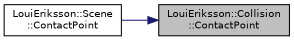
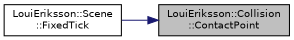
  digraph {
    rankdir=RL
    node [color=black fontname=Helvetica fontsize=10 shape=record style=filled]
    n1 [fillcolor=grey75 fontcolor=black height=0.2 label="LouiEriksson::Collision\l::ContactPoint" width=0.4]
-   n2 [fillcolor=white height=0.2 label="LouiEriksson::Scene\l::ContactPoint" width=0.4]
+   n2 [fillcolor=white height=0.2 label="LouiEriksson::Scene\l::FixedTick" width=0.4]
    n1 -> n2 [color=midnightblue dir=back fontname=Helvetica fontsize=10 labelfontname=Helvetica labelfontsize=10 style=solid]
  }
